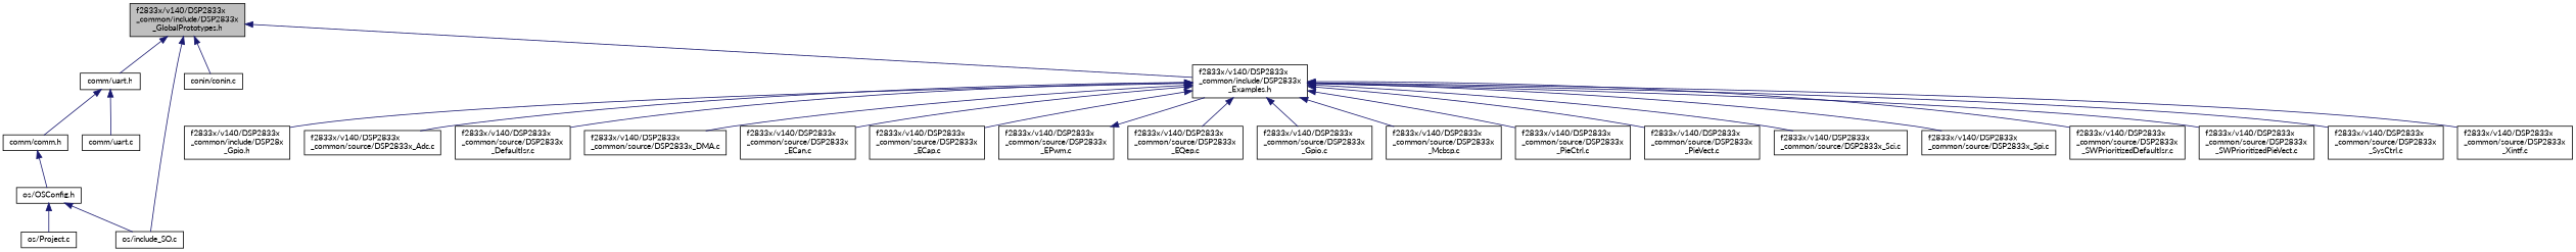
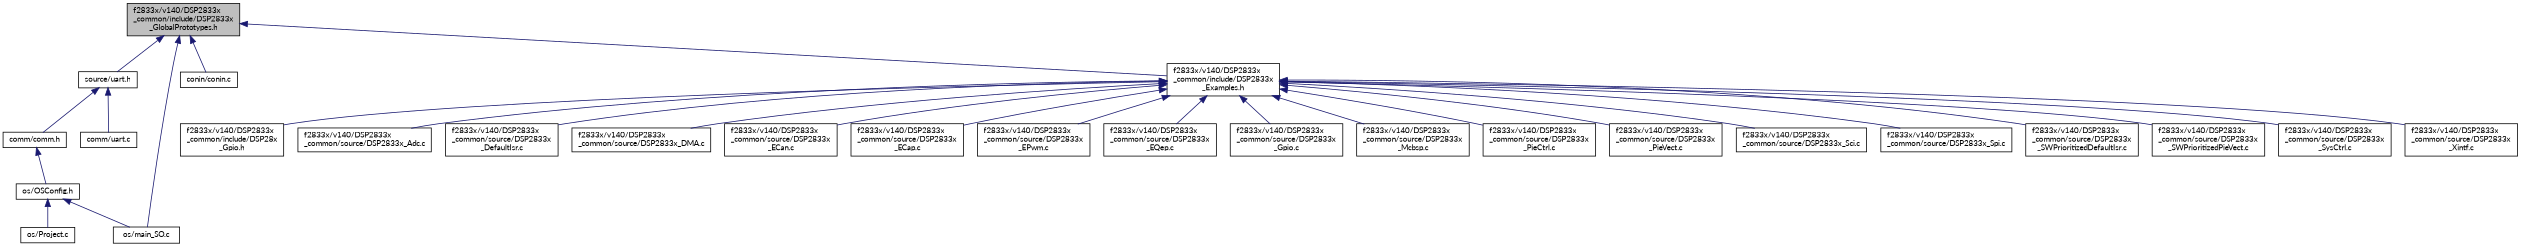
  digraph {
    fontname=Lato
    node [color=black fillcolor=white fontname=Lato fontsize=10 shape=record style=filled]
    edge [color=midnightblue dir=back fontname=Lato fontsize=10 labelfontname=Helvetica labelfontsize=10 style=solid]
    n1 [fillcolor=grey75 fontcolor=black height=0.2 label="f2833x/v140/DSP2833x\l_common/include/DSP2833x\l_GlobalPrototypes.h" width=0.4]
-   n2 [height=0.2 label="comm/uart.h" width=0.4]
-   n3 [height=0.2 label="os/include_SO.c" width=0.4]
+   n2 [height=0.2 label="source/uart.h" width=0.4]
+   n3 [height=0.2 label="os/main_SO.c" width=0.4]
    n4 [height=0.2 label="conin/conin.c" width=0.4]
    n5 [height=0.2 label="f2833x/v140/DSP2833x\l_common/include/DSP2833x\l_Examples.h" width=0.4]
    n6 [height=0.2 label="comm/comm.h" width=0.4]
    n7 [height=0.2 label="comm/uart.c" width=0.4]
    n8 [height=0.2 label="f2833x/v140/DSP2833x\l_common/include/DSP28x\l_Gpio.h" width=0.4]
    n9 [height=0.2 label="f2833x/v140/DSP2833x\l_common/source/DSP2833x_Adc.c" width=0.4]
    n10 [height=0.2 label="f2833x/v140/DSP2833x\l_common/source/DSP2833x\l_DefaultIsr.c" width=0.4]
    n11 [height=0.2 label="f2833x/v140/DSP2833x\l_common/source/DSP2833x_DMA.c" width=0.4]
    n12 [height=0.2 label="f2833x/v140/DSP2833x\l_common/source/DSP2833x\l_ECan.c" width=0.4]
    n13 [height=0.2 label="f2833x/v140/DSP2833x\l_common/source/DSP2833x\l_ECap.c" width=0.4]
    n14 [height=0.2 label="f2833x/v140/DSP2833x\l_common/source/DSP2833x\l_EPwm.c" width=0.4]
    n15 [height=0.2 label="f2833x/v140/DSP2833x\l_common/source/DSP2833x\l_EQep.c" width=0.4]
    n16 [height=0.2 label="f2833x/v140/DSP2833x\l_common/source/DSP2833x\l_Gpio.c" width=0.4]
    n17 [height=0.2 label="f2833x/v140/DSP2833x\l_common/source/DSP2833x\l_Mcbsp.c" width=0.4]
    n18 [height=0.2 label="f2833x/v140/DSP2833x\l_common/source/DSP2833x\l_PieCtrl.c" width=0.4]
    n19 [height=0.2 label="f2833x/v140/DSP2833x\l_common/source/DSP2833x\l_PieVect.c" width=0.4]
    n20 [height=0.2 label="f2833x/v140/DSP2833x\l_common/source/DSP2833x_Sci.c" width=0.4]
    n21 [height=0.2 label="f2833x/v140/DSP2833x\l_common/source/DSP2833x_Spi.c" width=0.4]
    n22 [height=0.2 label="f2833x/v140/DSP2833x\l_common/source/DSP2833x\l_SWPrioritizedDefaultIsr.c" width=0.4]
    n23 [height=0.2 label="f2833x/v140/DSP2833x\l_common/source/DSP2833x\l_SWPrioritizedPieVect.c" width=0.4]
    n24 [height=0.2 label="f2833x/v140/DSP2833x\l_common/source/DSP2833x\l_SysCtrl.c" width=0.4]
    n25 [height=0.2 label="f2833x/v140/DSP2833x\l_common/source/DSP2833x\l_Xintf.c" width=0.4]
    n26 [height=0.2 label="os/OSConfig.h" width=0.4]
    n27 [height=0.2 label="os/Project.c" width=0.4]
    n1 -> n2
    n1 -> n3
    n1 -> n4
    n1 -> n5
    n2 -> n6
    n2 -> n7
    n5 -> n8
    n5 -> n9
    n5 -> n10
    n5 -> n11
    n5 -> n12
    n5 -> n13
-   n14 -> n5
+   n5 -> n14
    n5 -> n15
    n5 -> n16
    n5 -> n17
    n5 -> n18
    n5 -> n19
    n5 -> n20
    n5 -> n21
    n5 -> n22
    n5 -> n23
    n5 -> n24
    n5 -> n25
    n6 -> n26
    n26 -> n3
    n26 -> n27
  }
